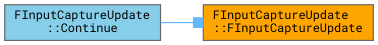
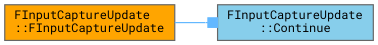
  digraph {
    rankdir=LR
    fontname="Roboto Mono"
    node [fontname="Roboto Mono" fontsize=10 shape=box style=filled]
    n1 [color=gray40 fillcolor=skyblue fontcolor=black height=0.2 label="FInputCaptureUpdate\l::Continue" width=0.4]
    n2 [color=grey40 fillcolor=orange height=0.2 label="FInputCaptureUpdate\l::FInputCaptureUpdate" width=0.4]
-   n1 -> n2 [color=steelblue1 fontname="Roboto Mono" fontsize=10 labelfontname=Helvetica labelfontsize=10 style=solid arrowhead=box]
+   n2 -> n1 [color=steelblue1 fontname="Roboto Mono" fontsize=10 labelfontname=Helvetica labelfontsize=10 style=solid arrowhead=box]
  }
